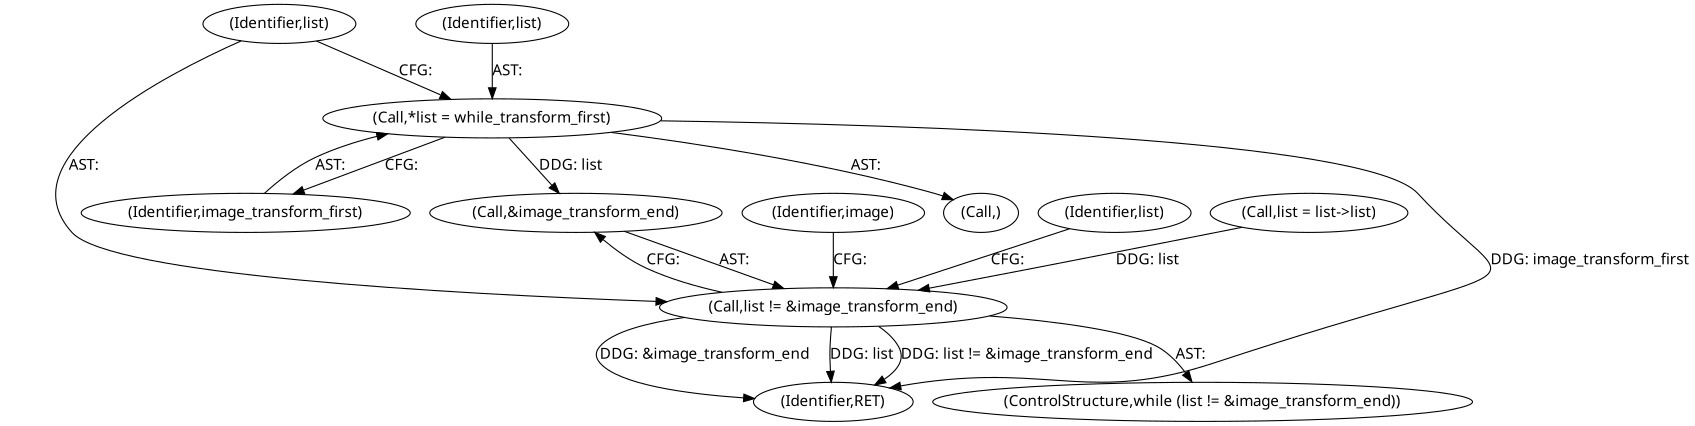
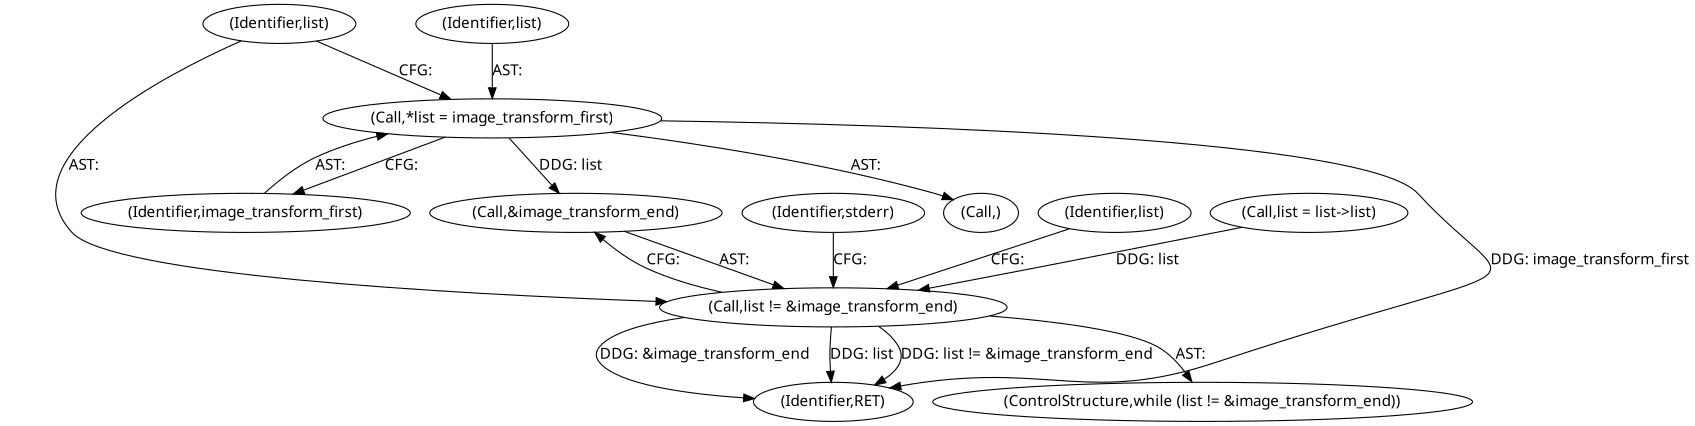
  digraph {
    fontname="Noto Sans"
    node [fontname="Noto Sans"]
    edge [fontname="Noto Sans"]
-   n1 [label="(Call,*list = while_transform_first)"]
+   n1 [label="(Call,*list = image_transform_first)"]
    n2 [label="(Identifier,image_transform_first)"]
    n3 [label="(Identifier,RET)"]
    n4 [label="(Call,)"]
    n5 [label="(Call,&image_transform_end)"]
    n6 [label="(Call,list != &image_transform_end)"]
    n7 [label="(ControlStructure,while (list != &image_transform_end))"]
-   n8 [label="(Identifier,image)"]
+   n8 [label="(Identifier,stderr)"]
    n9 [label="(Identifier,list)"]
    n10 [label="(Identifier,list)"]
    n11 [label="(Identifier,list)"]
    n12 [label="(Call,list = list->list)"]
    n1 -> n2 [label="CFG: "]
    n1 -> n3 [label="DDG: image_transform_first"]
    n1 -> n4 [label="AST: "]
    n1 -> n5 [label="DDG: list"]
    n2 -> n1 [label="AST: "]
    n5 -> n6 [label="AST: "]
    n6 -> n3 [label="DDG: list != &image_transform_end"]
    n6 -> n3 [label="DDG: &image_transform_end"]
    n6 -> n3 [label="DDG: list"]
    n6 -> n5 [label="CFG: "]
    n6 -> n7 [label="AST: "]
    n8 -> n6 [label="CFG: "]
    n9 -> n1 [label="CFG: "]
    n9 -> n6 [label="AST: "]
    n10 -> n1 [label="AST: "]
    n11 -> n6 [label="CFG: "]
    n12 -> n6 [label="DDG: list"]
  }
